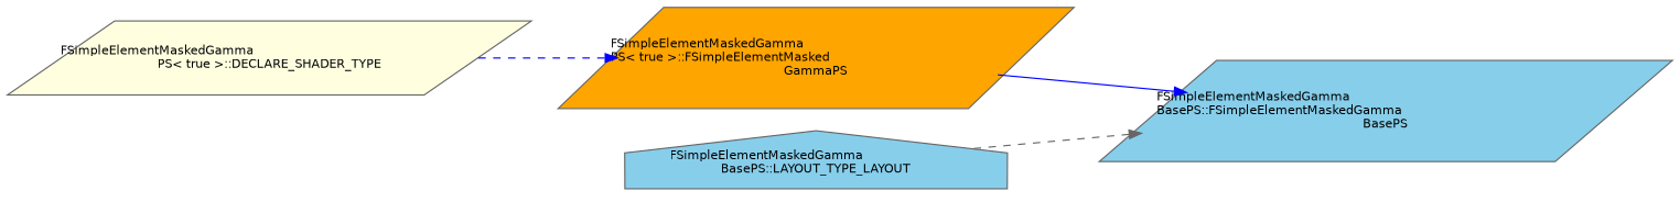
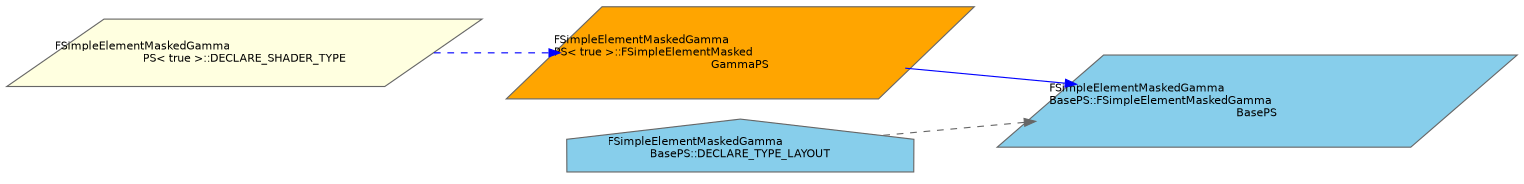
  digraph {
    rankdir=RL
    node [color=grey40 fillcolor=skyblue fontname=Helvetica fontsize=10 shape=parallelogram style=filled]
    edge [color=blue dir=back fontname=Helvetica fontsize=10 labelfontname=Helvetica labelfontsize=10 style=dashed]
    n1 [color=gray40 fontcolor=black height=0.2 label="FSimpleElementMaskedGamma\lBasePS::FSimpleElementMaskedGamma\lBasePS" width=0.4]
    n2 [fillcolor=orange height=0.2 label="FSimpleElementMaskedGamma\lPS\< true \>::FSimpleElementMasked\lGammaPS" width=0.4]
-   n3 [height=0.2 label="FSimpleElementMaskedGamma\lBasePS::LAYOUT_TYPE_LAYOUT" shape=house width=0.4]
+   n3 [height=0.2 label="FSimpleElementMaskedGamma\lBasePS::DECLARE_TYPE_LAYOUT" shape=house width=0.4]
    n4 [fillcolor=lightyellow height=0.2 label="FSimpleElementMaskedGamma\lPS\< true \>::DECLARE_SHADER_TYPE" width=0.4]
    n1 -> n2 [style=solid]
    n1 -> n3 [color=gray40]
    n2 -> n4
  }
